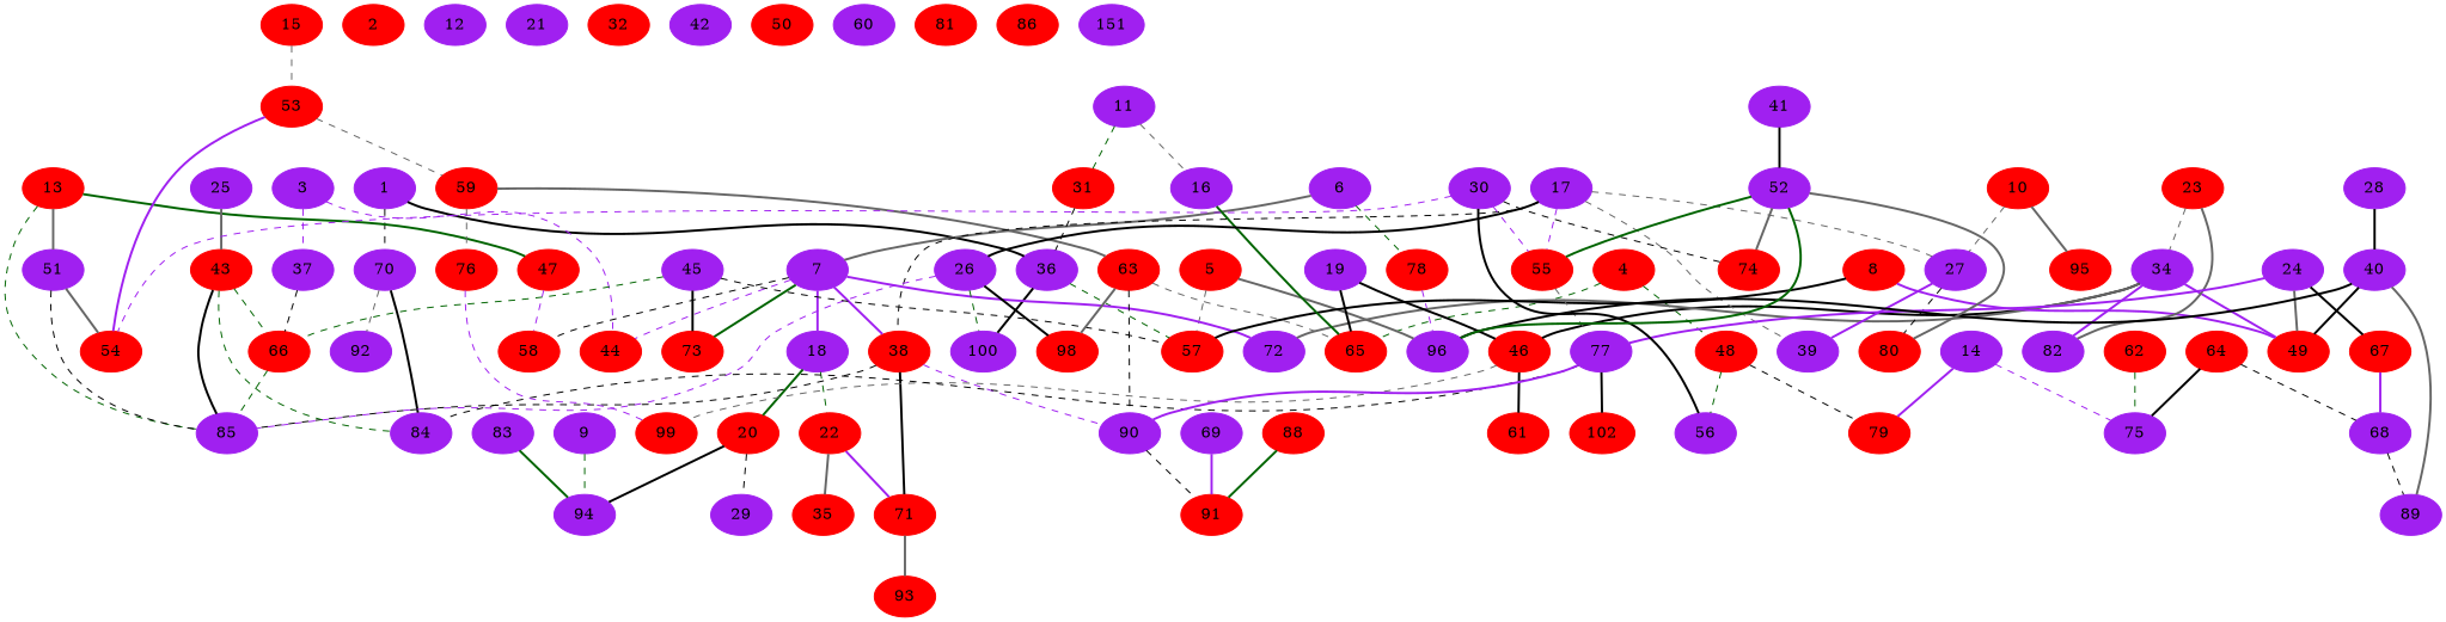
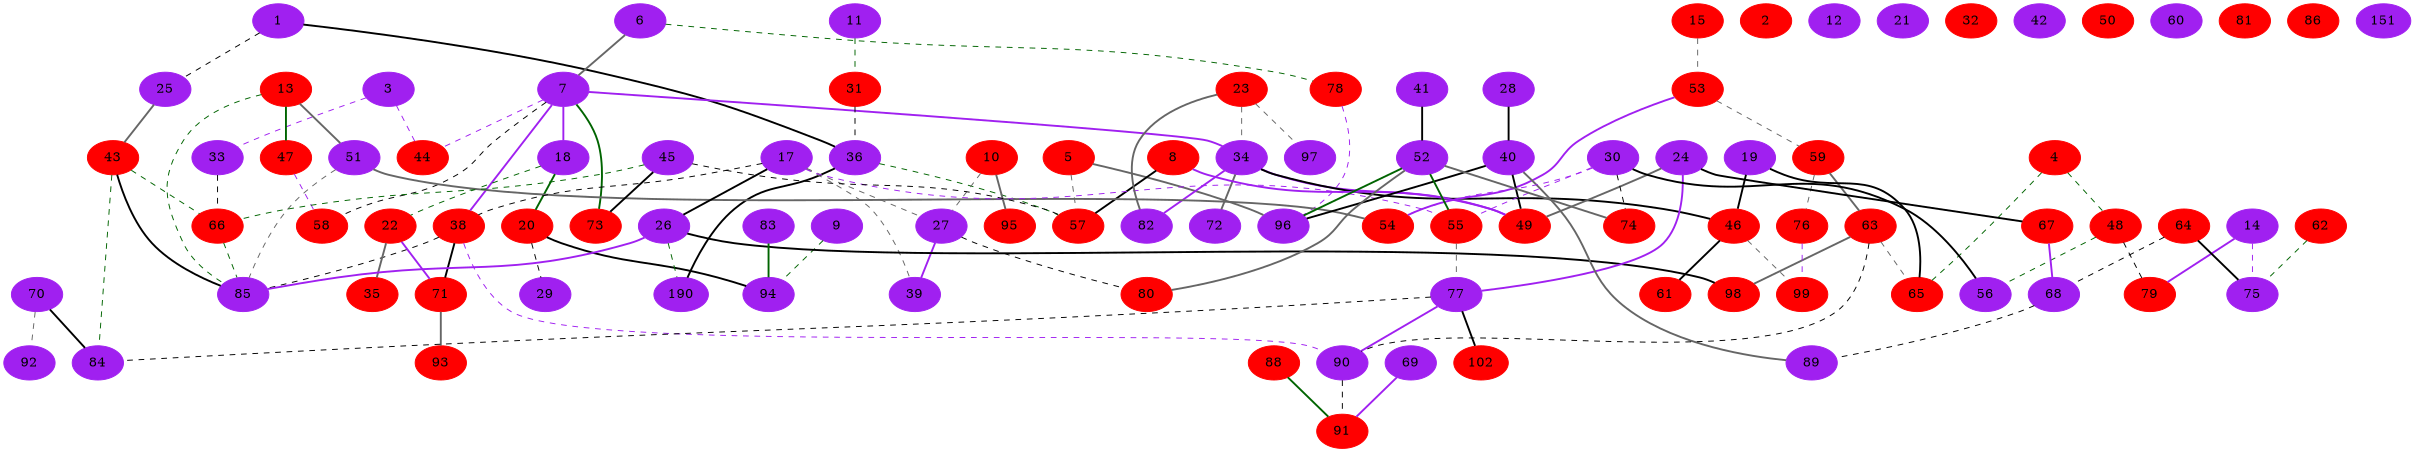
  graph {
    node [color=purple style=filled]
    edge [color=black style=bold]
    1
    36
    70
    57 [color=red]
-   100
+   100 [label=190]
    84
    92
    2 [color=red]
    3
-   37
+   37 [label=33]
    44 [color=red]
    66 [color=red]
    4 [color=red]
    48 [color=red]
    65 [color=red]
    79 [color=red]
    56
    5 [color=red]
    96
    6
    7
    78 [color=red]
    18
    34
    38 [color=red]
    58 [color=red]
    73 [color=red]
    20 [color=red]
    22 [color=red]
    49 [color=red]
    46 [color=red]
    82
    72
    85
    71 [color=red]
    90
    8 [color=red]
    9
    94
    10 [color=red]
    27
    95 [color=red]
    39
    80 [color=red]
    11
-   16
    31 [color=red]
    12
    13 [color=red]
    47 [color=red]
    51
    54 [color=red]
    14
    75
    15 [color=red]
    53 [color=red]
    59 [color=red]
    17
    26
    55 [color=red]
    98 [color=red]
    77
    29
    35 [color=red]
    19
    61 [color=red]
    99 [color=red]
    21
    93 [color=red]
    23 [color=red]
+   97
    24
    67 [color=red]
    68
    102 [color=red]
    43 [color=red]
    25
    28
    40
    89
    30
    74 [color=red]
    32 [color=red]
    91 [color=red]
    41
    52
    42
    45
    50 [color=red]
    63 [color=red]
    76 [color=red]
    60
    62 [color=red]
    64 [color=red]
    69
    81 [color=red]
    83
    86 [color=red]
    88 [color=red]
    n100 [label=151]
    1 -- 36
-   1 -- 70 [style=dashed]
+   1 -- 25 [style=dashed]
    36 -- 57 [color=darkgreen style=dashed]
    36 -- 100
    70 -- 84
    70 -- 92 [color=gray40 style=dashed]
    3 -- 37 [color=purple style=dashed]
    3 -- 44 [color=purple style=dashed]
    37 -- 66 [style=dashed]
    66 -- 85 [color=darkgreen style=dashed]
    4 -- 48 [color=darkgreen style=dashed]
    4 -- 65 [color=darkgreen style=dashed]
    48 -- 79 [style=dashed]
    48 -- 56 [color=darkgreen style=dashed]
    5 -- 57 [color=gray40 style=dashed]
    5 -- 96 [color=gray40]
    6 -- 7 [color=gray40]
    6 -- 78 [color=darkgreen style=dashed]
    7 -- 44 [color=purple style=dashed]
    7 -- 18 [color=purple]
-   7 -- 72 [color=purple]
+   7 -- 34 [color=purple]
    7 -- 38 [color=purple]
    7 -- 58 [style=dashed]
    7 -- 73 [color=darkgreen]
    78 -- 96 [color=purple style=dashed]
    18 -- 20 [color=darkgreen]
    18 -- 22 [color=darkgreen style=dashed]
    34 -- 49 [color=purple]
    34 -- 46
    34 -- 82 [color=purple]
    34 -- 72 [color=gray40]
    38 -- 85 [style=dashed]
    38 -- 71
    38 -- 90 [color=purple style=dashed]
    20 -- 94
    20 -- 29 [style=dashed]
    22 -- 71 [color=purple]
    22 -- 35 [color=gray40]
    46 -- 61
    46 -- 99 [color=gray40 style=dashed]
    71 -- 93 [color=gray40]
    90 -- 91 [style=dashed]
    8 -- 57
    8 -- 49 [color=purple]
    9 -- 94 [color=darkgreen style=dashed]
    10 -- 27 [color=gray40 style=dashed]
    10 -- 95 [color=gray40]
    27 -- 39 [color=purple]
    27 -- 80 [style=dashed]
-   11 -- 16 [color=gray40 style=dashed]
    11 -- 31 [color=darkgreen style=dashed]
-   16 -- 65 [color=darkgreen]
    31 -- 36 [style=dashed]
    13 -- 85 [color=darkgreen style=dashed]
    13 -- 47 [color=darkgreen]
    13 -- 51 [color=gray40]
    47 -- 58 [color=purple style=dashed]
-   51 -- 85 [style=dashed]
+   51 -- 85 [color=gray40 style=dashed]
    51 -- 54 [color=gray40]
    14 -- 79 [color=purple]
    14 -- 75 [color=purple style=dashed]
    15 -- 53 [color=gray40 style=dashed]
    53 -- 54 [color=purple]
    53 -- 59 [color=gray40 style=dashed]
    59 -- 63 [color=gray40]
    59 -- 76 [color=gray40 style=dashed]
    17 -- 38 [style=dashed]
    17 -- 27 [color=gray40 style=dashed]
    17 -- 39 [color=gray40 style=dashed]
    17 -- 26
    17 -- 55 [color=purple style=dashed]
    26 -- 100 [color=darkgreen style=dashed]
-   26 -- 85 [color=purple style=dashed]
+   26 -- 85 [color=purple]
    26 -- 98
    55 -- 77 [color=gray40 style=dashed]
    77 -- 84 [style=dashed]
    77 -- 90 [color=purple]
    77 -- 102
    19 -- 65
    19 -- 46
    23 -- 34 [color=gray40 style=dashed]
    23 -- 82 [color=gray40]
+   23 -- 97 [color=gray40 style=dashed]
    24 -- 49 [color=gray40]
    24 -- 77 [color=purple]
    24 -- 67
    67 -- 68 [color=purple]
    68 -- 89 [style=dashed]
    43 -- 84 [color=darkgreen style=dashed]
    43 -- 66 [color=darkgreen style=dashed]
    43 -- 85
    25 -- 43 [color=gray40]
    28 -- 40
    40 -- 96
    40 -- 49
    40 -- 89 [color=gray40]
    30 -- 56
    30 -- 54 [color=purple style=dashed]
    30 -- 55 [color=purple style=dashed]
    30 -- 74 [style=dashed]
    41 -- 52
    52 -- 96 [color=darkgreen]
    52 -- 80 [color=gray40]
    52 -- 55 [color=darkgreen]
    52 -- 74 [color=gray40]
    45 -- 57 [style=dashed]
    45 -- 66 [color=darkgreen style=dashed]
    45 -- 73
    63 -- 65 [color=gray40 style=dashed]
    63 -- 90 [style=dashed]
    63 -- 98 [color=gray40]
    76 -- 99 [color=purple style=dashed]
    62 -- 75 [color=darkgreen style=dashed]
    64 -- 75
    64 -- 68 [style=dashed]
    69 -- 91 [color=purple]
    83 -- 94 [color=darkgreen]
    88 -- 91 [color=darkgreen]
  }
